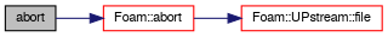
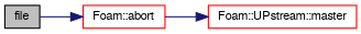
  digraph {
    rankdir=LR
    node [color=red fontname=FreeSans fontsize=10 shape=record]
    edge [color=midnightblue fontname=FreeSans fontsize=10 labelfontname=FreeSans labelfontsize=10 style=solid]
-   n1 [color=black fillcolor=grey75 fontcolor=black height=0.2 label=abort style=filled width=0.4]
+   n1 [color=black fillcolor=grey75 fontcolor=black height=0.2 label=file style=filled width=0.4]
    n2 [height=0.2 label="Foam::abort" width=0.4]
-   n3 [height=0.2 label="Foam::UPstream::file" width=0.4]
+   n3 [height=0.2 label="Foam::UPstream::master" width=0.4]
    n1 -> n2
    n2 -> n3
  }
